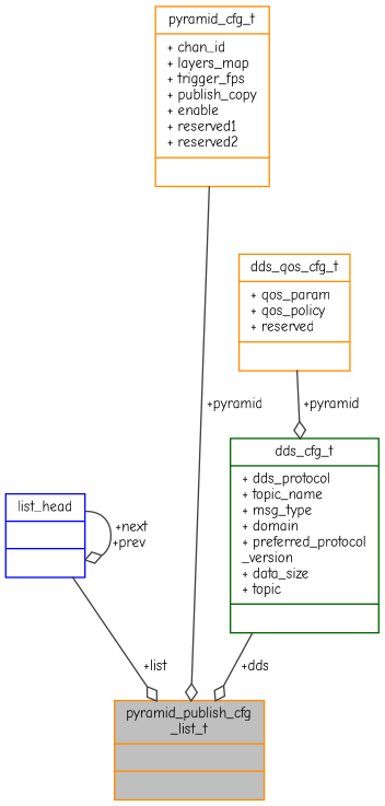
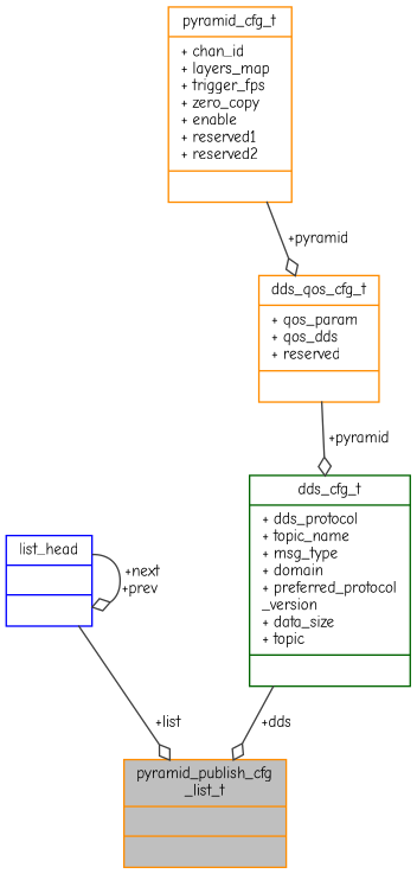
  digraph {
    fontname="Comic Neue"
    node [color=darkorange fontname="Comic Neue" fontsize=10 shape=record]
    edge [arrowhead=odiamond color=grey25 fontname="Comic Neue" fontsize=10 labelfontname=Helvetica labelfontsize=10 style=solid]
    n1 [fillcolor=grey75 fontcolor=black height=0.2 label="{pyramid_publish_cfg\l_list_t\n||}" style=filled width=0.4]
    n2 [color=blue height=0.2 label="{list_head\n||}" width=0.4]
-   n3 [height=0.2 label="{pyramid_cfg_t\n|+ chan_id\l+ layers_map\l+ trigger_fps\l+ publish_copy\l+ enable\l+ reserved1\l+ reserved2\l|}" width=0.4]
+   n3 [height=0.2 label="{pyramid_cfg_t\n|+ chan_id\l+ layers_map\l+ trigger_fps\l+ zero_copy\l+ enable\l+ reserved1\l+ reserved2\l|}" width=0.4]
    n4 [color=darkgreen height=0.2 label="{dds_cfg_t\n|+ dds_protocol\l+ topic_name\l+ msg_type\l+ domain\l+ preferred_protocol\l_version\l+ data_size\l+ topic\l|}" width=0.4]
-   n5 [height=0.2 label="{dds_qos_cfg_t\n|+ qos_param\l+ qos_policy\l+ reserved\l|}" width=0.4]
+   n5 [height=0.2 label="{dds_qos_cfg_t\n|+ qos_param\l+ qos_dds\l+ reserved\l|}" width=0.4]
    n2 -> n1 [label=" +list"]
    n2 -> n2 [label=" +next\n+prev"]
-   n3 -> n1 [label=" +pyramid"]
+   n3 -> n5 [label=" +pyramid"]
    n4 -> n1 [label=" +dds"]
    n5 -> n4 [label=" +pyramid"]
  }
